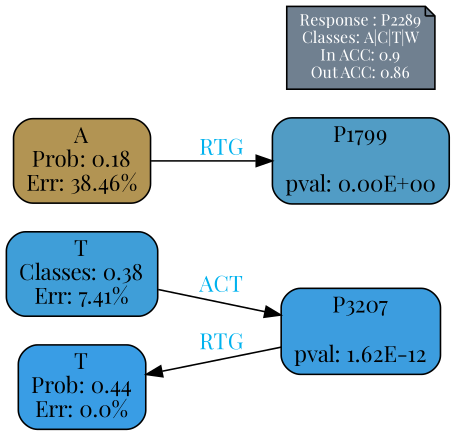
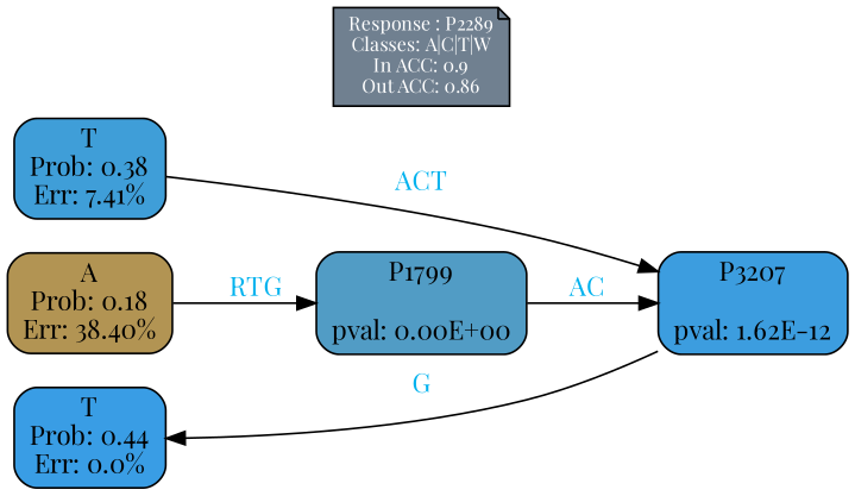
  digraph {
    fontname="Playfair Display"
    rankdir=LR
    ranksep=equally
    splines=polylines
    node [color=black fontname="Playfair Display" shape=box style="filled, rounded"]
    edge [fontcolor=deepskyblue2 fontname="Playfair Display"]
-   n1 [fillcolor="#3f9ed8" label="T\nClasses: 0.38\nErr: 7.41%"]
+   n1 [fillcolor="#3f9ed8" label="T\nProb: 0.38\nErr: 7.41%"]
    n2 [fillcolor="#399de5" label="T\nProb: 0.44\nErr: 0.0%"]
-   n3 [fillcolor="#b29453" label="A\nProb: 0.18\nErr: 38.46%"]
+   n3 [fillcolor="#b29453" label="A\nProb: 0.18\nErr: 38.40%"]
    n4 [align=left fillcolor=slategray fontcolor=white fontsize=10 label="Response : P2289\nClasses: A|C|T|W\nIn ACC: 0.9\nOut ACC: 0.86\n" shape=note style=filled]
    n5 [fillcolor="#519cc5" label="P1799\n\npval: 0.00E+00"]
    n6 [fillcolor="#3c9ddf" label="P3207\n\npval: 1.62E-12"]
    subgraph sub_1 {
      rank=same
      n1
      n2
      n3
    }
    subgraph sub_2 {
      rank=same
      n4
      n5
    }
    n1 -> n6 [label=ACT]
    n3 -> n5 [label=RTG]
-   n6 -> n2 [label=RTG]
+   n5 -> n6 [label=AC]
+   n6 -> n2 [label=G]
  }
